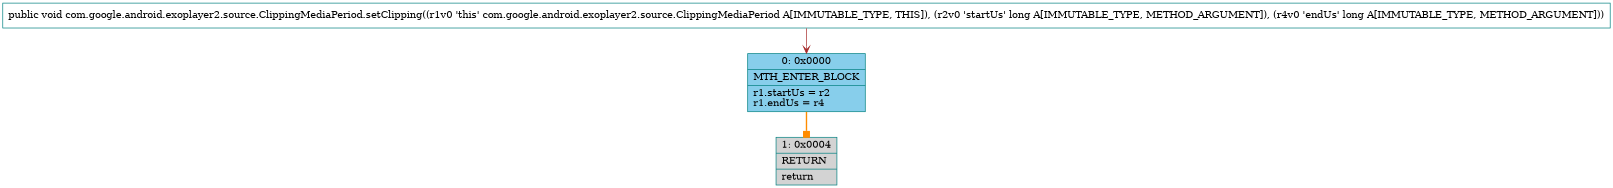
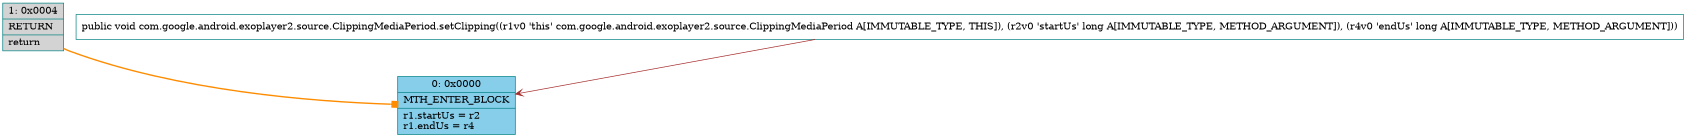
  digraph {
    node [shape=record style=filled color=teal]
    n1 [label="{0\:\ 0x0000|MTH_ENTER_BLOCK\l|r1.startUs = r2\lr1.endUs = r4\l}" fillcolor=skyblue]
    n2 [label="{1\:\ 0x0004|RETURN\l|return\l}" fillcolor=lightgrey]
    n3 [label="{public void com.google.android.exoplayer2.source.ClippingMediaPeriod.setClipping((r1v0 'this' com.google.android.exoplayer2.source.ClippingMediaPeriod A[IMMUTABLE_TYPE, THIS]), (r2v0 'startUs' long A[IMMUTABLE_TYPE, METHOD_ARGUMENT]), (r4v0 'endUs' long A[IMMUTABLE_TYPE, METHOD_ARGUMENT])) }" fillcolor=white]
-   n1 -> n2 [color=darkorange style=bold arrowhead=box]
+   n2 -> n1 [color=darkorange style=bold arrowhead=box]
    n3 -> n1 [color=brown style=solid arrowhead=vee]
  }
